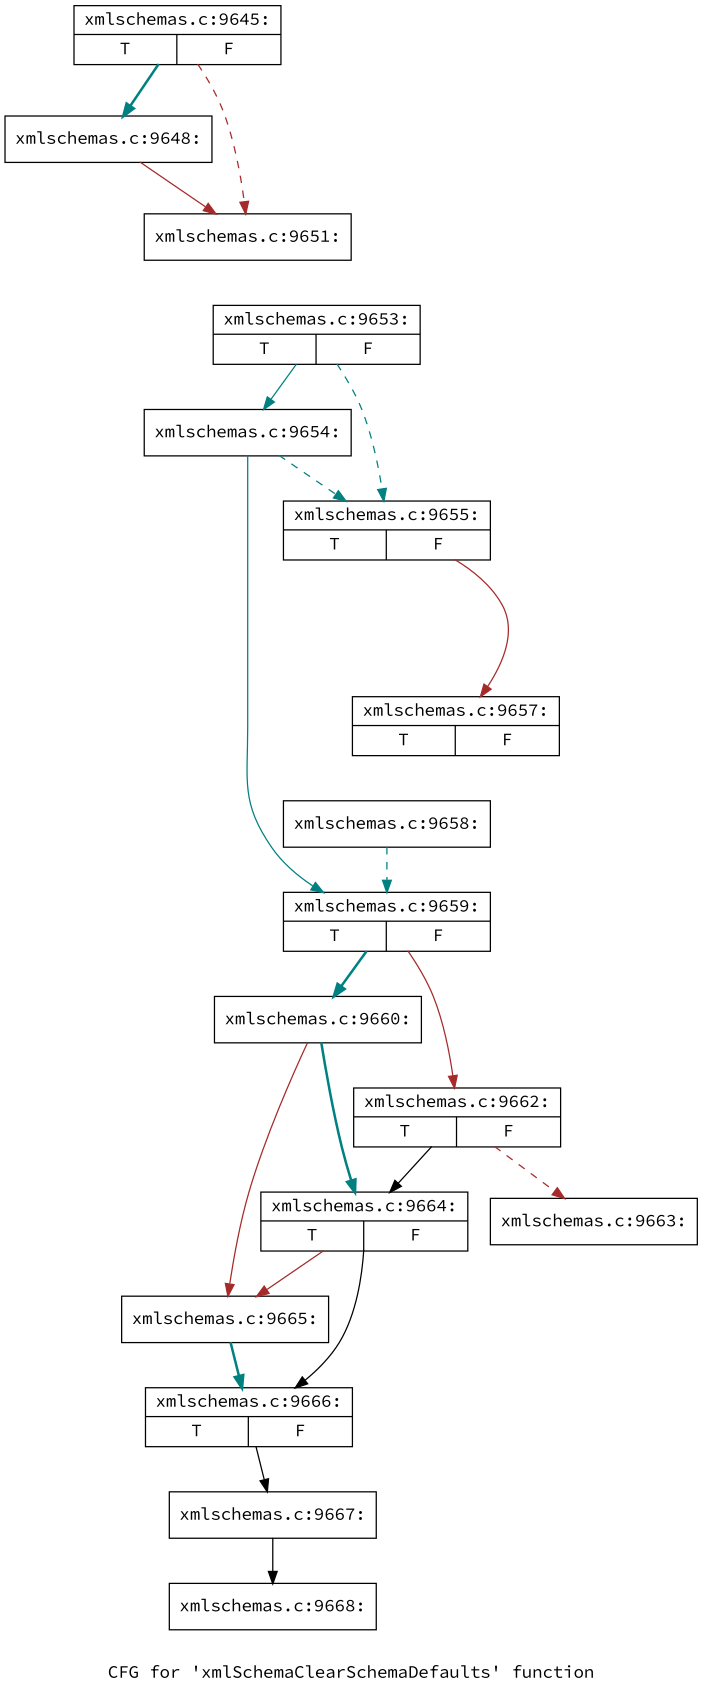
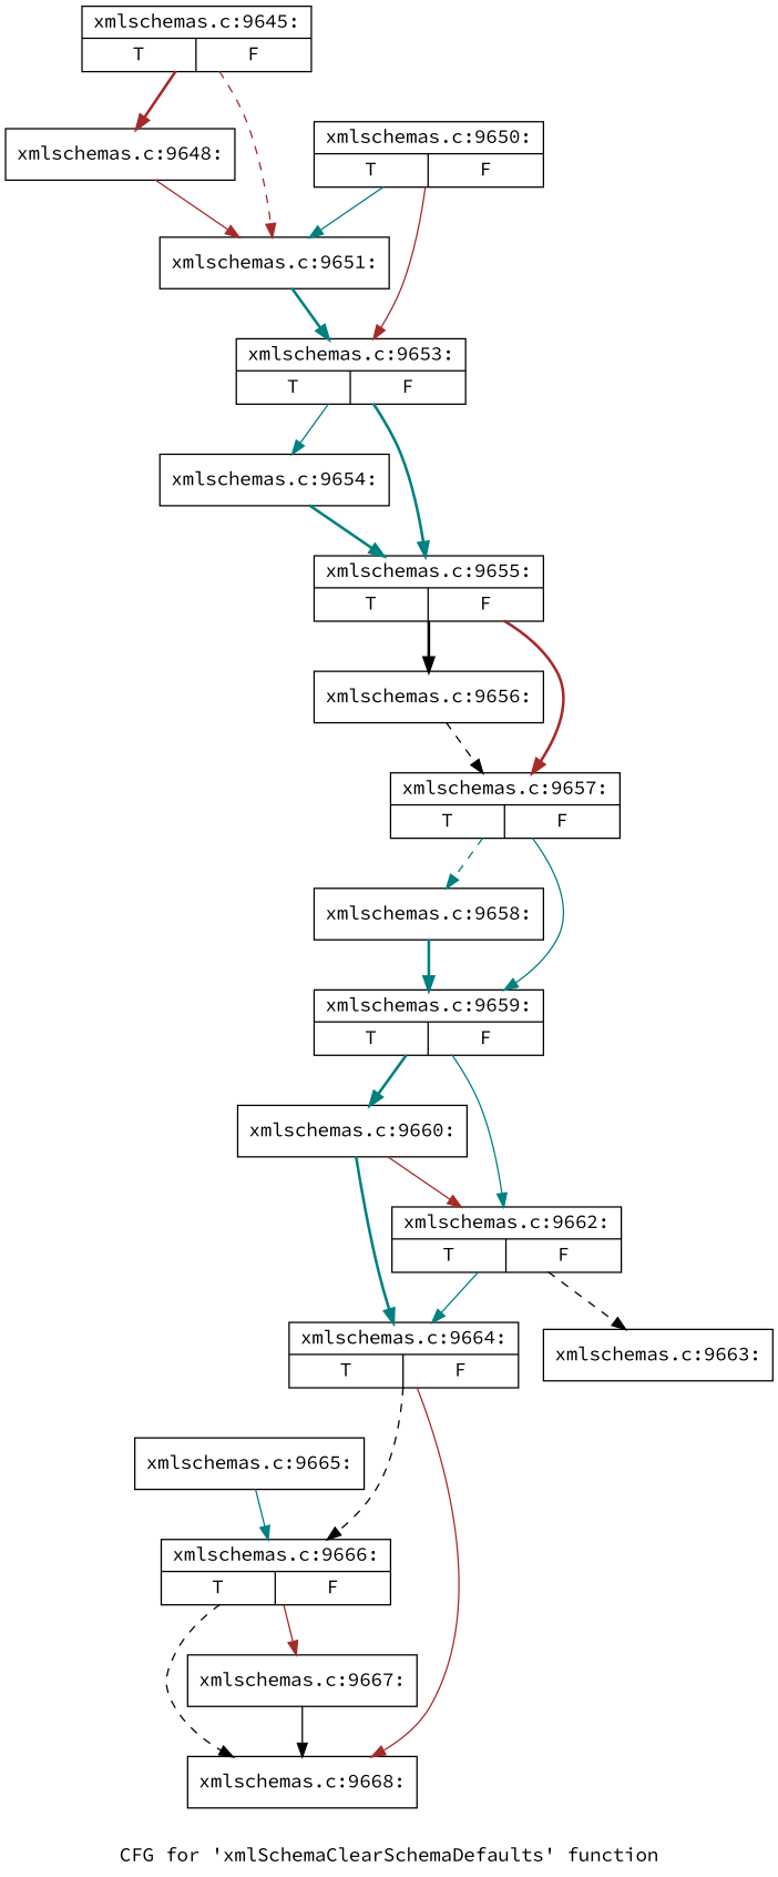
  digraph {
    fontname="Source Code Pro"
    label="CFG for 'xmlSchemaClearSchemaDefaults' function"
    node [fontname="Source Code Pro" shape=record]
    edge [color=teal fontname="Source Code Pro" style=solid]
    n1 [label="{xmlschemas.c:9645:|{<s0>T|<s1>F}}"]
    n2 [label="{xmlschemas.c:9648:}"]
    n3 [label="{xmlschemas.c:9651:}"]
+   n4 [label="{xmlschemas.c:9650:|{<s0>T|<s1>F}}"]
    n5 [label="{xmlschemas.c:9653:|{<s0>T|<s1>F}}"]
    n6 [label="{xmlschemas.c:9654:}"]
    n7 [label="{xmlschemas.c:9655:|{<s0>T|<s1>F}}"]
+   n8 [label="{xmlschemas.c:9656:}"]
    n9 [label="{xmlschemas.c:9657:|{<s0>T|<s1>F}}"]
    n10 [label="{xmlschemas.c:9658:}"]
    n11 [label="{xmlschemas.c:9659:|{<s0>T|<s1>F}}"]
    n12 [label="{xmlschemas.c:9660:}"]
    n13 [label="{xmlschemas.c:9662:|{<s0>T|<s1>F}}"]
    n14 [label="{xmlschemas.c:9664:|{<s0>T|<s1>F}}"]
    n15 [label="{xmlschemas.c:9663:}"]
    n16 [label="{xmlschemas.c:9665:}"]
    n17 [label="{xmlschemas.c:9666:|{<s0>T|<s1>F}}"]
    n18 [label="{xmlschemas.c:9667:}"]
    n19 [label="{xmlschemas.c:9668:}"]
-   n1 -> n2 [style=bold]
+   n1 -> n2 [color=brown style=bold]
    n1 -> n3 [color=brown style=dashed]
    n2 -> n3 [color=brown]
+   n3 -> n5 [style=bold]
+   n4 -> n3
+   n4 -> n5 [color=brown]
    n5 -> n6
-   n5 -> n7 [style=dashed]
-   n6 -> n7 [style=dashed]
-   n7 -> n9 [color=brown]
-   n6 -> n11
-   n10 -> n11 [style=dashed]
+   n5 -> n7 [style=bold]
+   n6 -> n7 [style=bold]
+   n7 -> n8 [color=black style=bold]
+   n7 -> n9 [color=brown style=bold]
+   n8 -> n9 [color=black style=dashed]
+   n9 -> n10 [style=dashed]
+   n9 -> n11
+   n10 -> n11 [style=bold]
    n11 -> n12 [style=bold]
-   n11 -> n13 [color=brown]
-   n12 -> n16 [color=brown]
+   n11 -> n13
+   n12 -> n13 [color=brown]
    n12 -> n14 [style=bold]
-   n13 -> n14 [color=black]
-   n13 -> n15 [color=brown style=dashed]
-   n14 -> n16 [color=brown]
-   n14 -> n17 [color=black]
-   n16 -> n17 [style=bold]
-   n17 -> n18 [color=black]
+   n13 -> n14
+   n13 -> n15 [color=black style=dashed]
+   n14 -> n19 [color=brown]
+   n14 -> n17 [color=black style=dashed]
+   n16 -> n17
+   n17 -> n18 [color=brown]
+   n17 -> n19 [color=black style=dashed]
    n18 -> n19 [color=black]
  }
